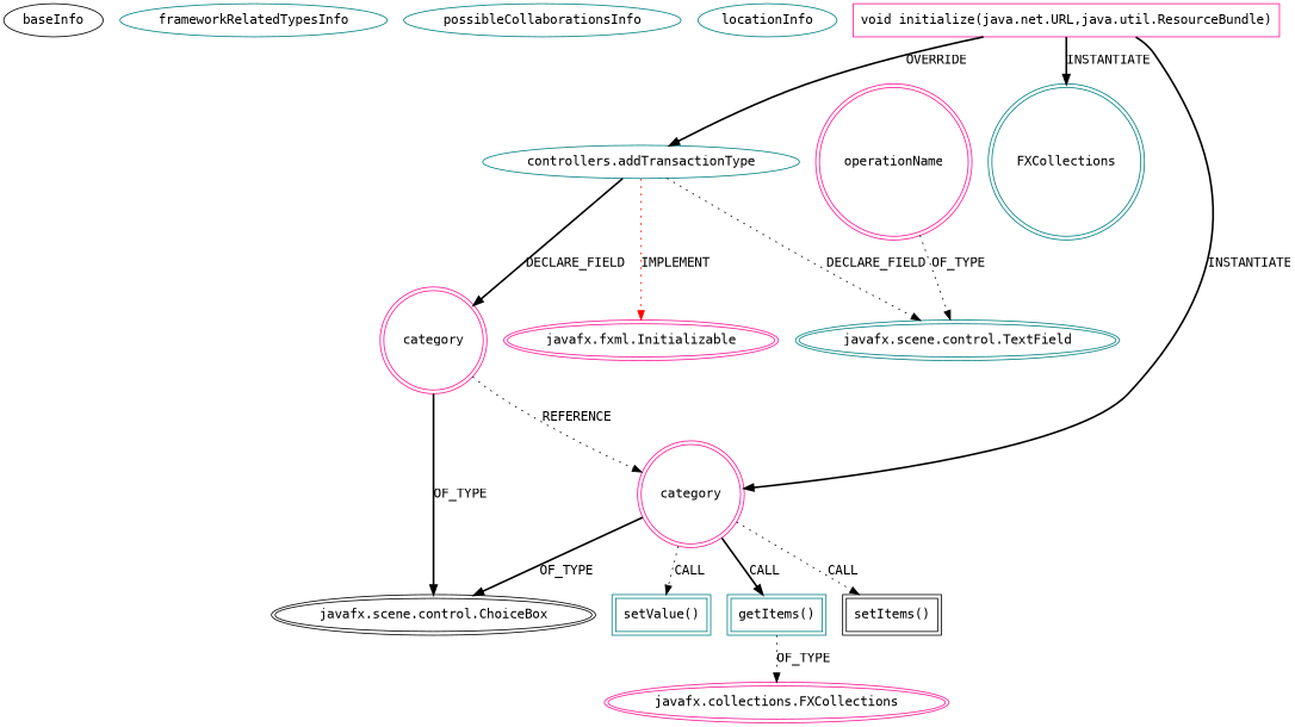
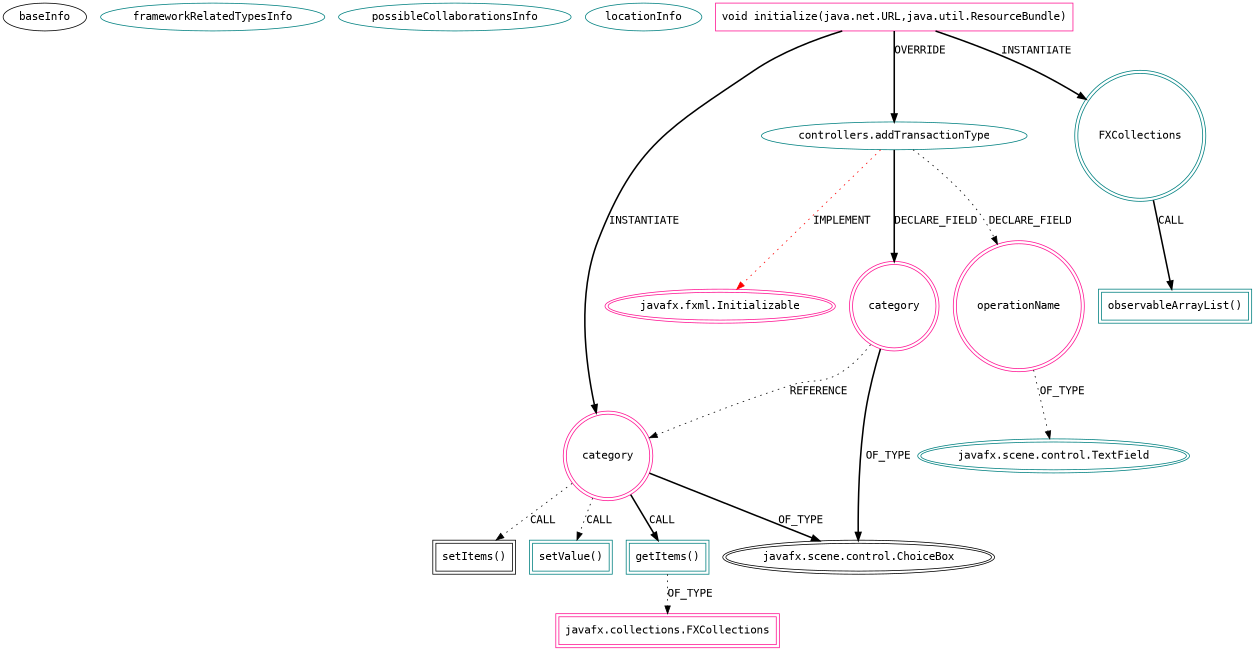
  digraph {
    fontname="DejaVu Sans Mono"
    node [color=teal fontname="DejaVu Sans Mono" isFrameworkType=true peripheries=2]
    edge [fontname="DejaVu Sans Mono" style=bold]
    baseInfo [category=extension_graph color=black graphId=3565 isAnonymous=false possibleRelation=false isFrameworkType="" peripheries=""]
    frameworkRelatedTypesInfo [0="javafx.fxml.Initializable" isFrameworkType="" peripheries=""]
    possibleCollaborationsInfo [isFrameworkType="" peripheries=""]
    locationInfo [contextSignature=addTransactionType filePath="/matanghuy-SPCA/SPCA-master/SPCA/src/controllers/addTransactionType.java" graphId=3565 projectName="matanghuy-SPCA" isFrameworkType="" peripheries=""]
    n5 [isFrameworkType=false label="controllers.addTransactionType" vertexType=ROOT_CLIENT_CLASS_DECLARATION peripheries=""]
    n6 [color=deeppink label="javafx.fxml.Initializable" vertexType=FRAMEWORK_INTERFACE_TYPE]
    n7 [color=deeppink label=category shape=circle vertexType=FIELD_DECLARATION]
    n8 [color=deeppink label=operationName shape=circle vertexType=FIELD_DECLARATION]
    n9 [color=black label="javafx.scene.control.ChoiceBox" vertexType=FRAMEWORK_CLASS_TYPE]
    n10 [color=deeppink label=category shape=circle vertexType=VARIABLE_EXPRESION]
    n11 [label="javafx.scene.control.TextField" vertexType=FRAMEWORK_CLASS_TYPE]
    n12 [color=deeppink isFrameworkType=false label="void initialize(java.net.URL,java.util.ResourceBundle)" shape=box vertexType=OVERRIDING_METHOD_DECLARATION peripheries=""]
    n13 [label=FXCollections shape=circle vertexType=VARIABLE_EXPRESION]
    n14 [color=black label="setItems()" shape=box vertexType=INSIDE_CALL]
    n15 [label="setValue()" shape=box vertexType=INSIDE_CALL]
    n16 [label="getItems()" shape=box vertexType=INSIDE_CALL]
-   n18 [color=deeppink label="javafx.collections.FXCollections" vertexType=FRAMEWORK_CLASS_TYPE]
+   n17 [label="observableArrayList()" shape=box vertexType=INSIDE_CALL]
+   n18 [color=deeppink label="javafx.collections.FXCollections" vertexType=FRAMEWORK_CLASS_TYPE shape=box]
    n5 -> n6 [color=red label=IMPLEMENT style=dotted]
    n5 -> n7 [label=DECLARE_FIELD]
-   n5 -> n11 [label=DECLARE_FIELD style=dotted]
+   n5 -> n8 [label=DECLARE_FIELD style=dotted]
    n7 -> n9 [label=OF_TYPE]
    n7 -> n10 [label=REFERENCE style=dotted]
    n8 -> n11 [label=OF_TYPE style=dotted]
    n10 -> n9 [label=OF_TYPE]
    n10 -> n14 [label=CALL style=dotted]
    n10 -> n15 [label=CALL style=dotted]
    n10 -> n16 [label=CALL]
    n12 -> n5 [label=OVERRIDE]
    n12 -> n10 [label=INSTANTIATE]
    n12 -> n13 [label=INSTANTIATE]
+   n13 -> n17 [label=CALL]
    n16 -> n18 [label=OF_TYPE style=dotted]
  }
